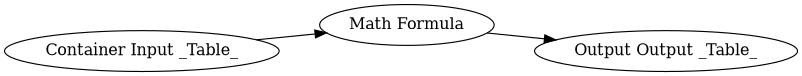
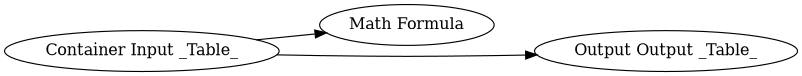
  digraph {
    rankdir=LR
    n1 [label="Container Input _Table_"]
    n2 [label="Math Formula"]
    n3 [label="Output Output _Table_"]
    n1 -> n2
-   n2 -> n3
+   n1 -> n3
  }
